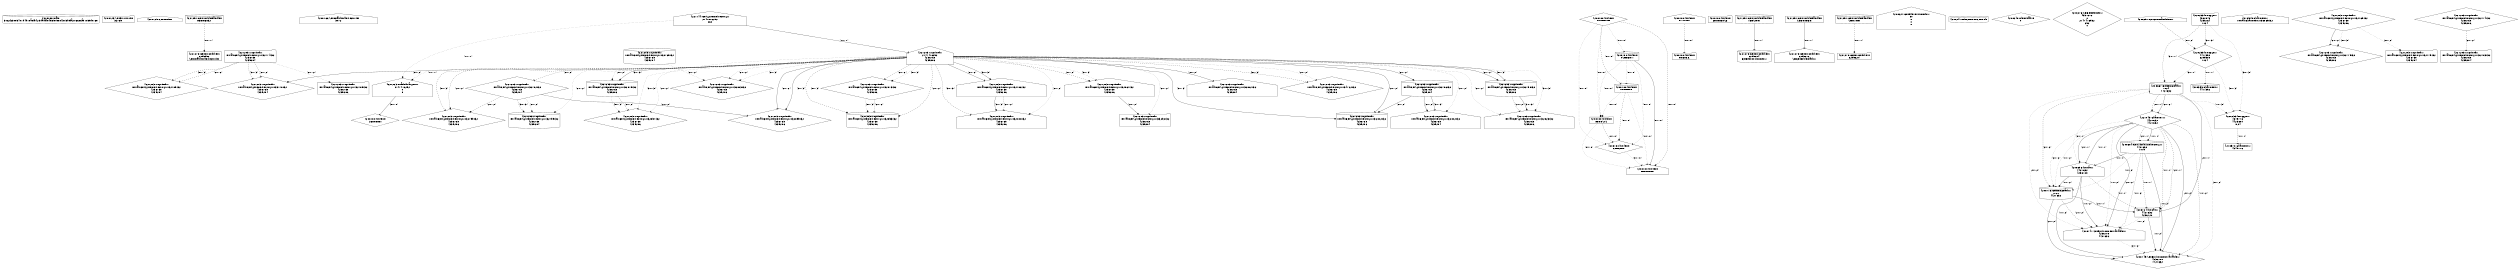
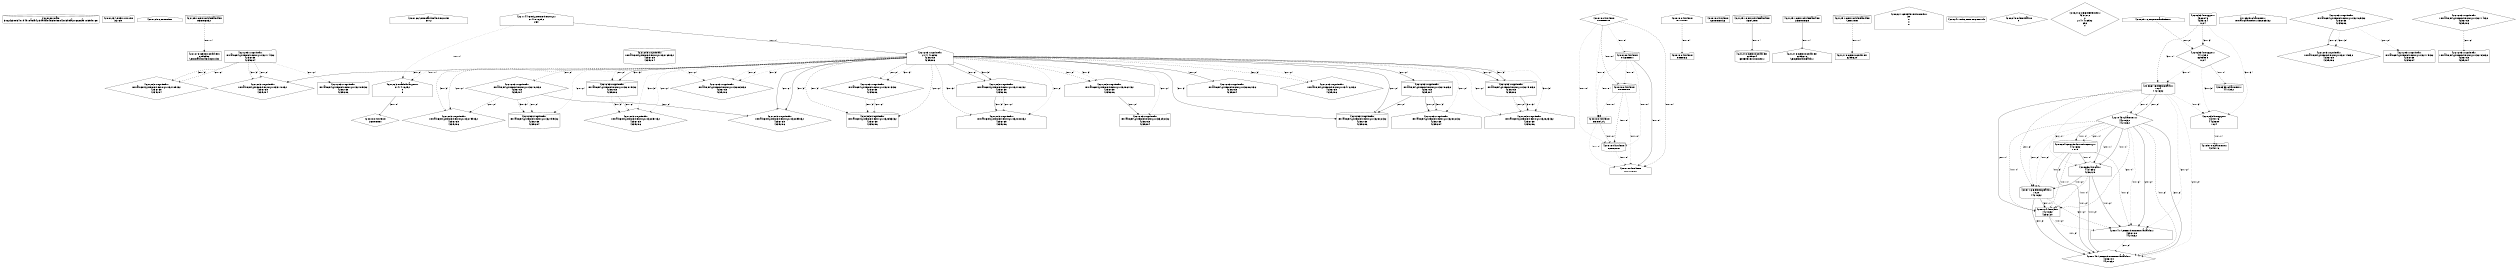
  digraph {
    node [shape=cylinder]
    edge [arrowhead=tee style=dotted]
    n1 [label="4208088.main\n30c2f230e5401b4b1ea8fb425dadf4e453575884303b9fa2066e6a91859f016e"]
    n2 [label="4208123.SetErrorMode\n32769" shape=folder]
    n3 [label="4208129.GetVersion\n" shape=house]
    n4 [label="4221251.GetModuleHandleA\nKERNEL32"]
    n5 [label="4221278.GetProcAddress\n6295592\nSetDefaultDllDirectories" shape=folder]
    n6 [label="4208166.SetDefaultDllDirectories\n3072" shape=house]
    n7 [label="4221144.GetSystemDirectoryW\n2147816292\n260" shape=house]
    n8 [label="4221203.wsprintfW\n2147416292\n4236768\n4235286" shape=house]
    n9 [label="4221223.LoadLibraryExW\n2147416292\n0\n8" shape=house]
    n10 [label="4221203.wsprintfW\nretval_GetSystemDirectoryW_32867_32\n4236768\n4235286" shape=house]
    n11 [label="4221203.wsprintfW\nretval_GetSystemDirectoryW_33292_32\n4236768\n4235284" shape=folder]
    n12 [label="4221203.wsprintfW\nretval_GetSystemDirectoryW_33178_32\n4236768\n4235284" shape=diamond]
    n13 [label="4221203.wsprintfW\nretval_GetSystemDirectoryW_32819_32\n4236768\n4235286"]
    n14 [label="4221203.wsprintfW\nretval_GetSystemDirectoryW_32857_32\n4236768\n4235286" shape=diamond]
    n15 [label="4221203.wsprintfW\nretval_GetSystemDirectoryW_32867_32\n4236768\n4235284" shape=house]
    n16 [label="4221203.wsprintfW\nretval_GetSystemDirectoryW_34722_32\n4236768\n4235286" shape=diamond]
    n17 [label="4221203.wsprintfW\nretval_GetSystemDirectoryW_32786_32\n4236768\n4235284"]
    n18 [label="4221203.wsprintfW\nretval_GetSystemDirectoryW_32802_32\n4236768\n4235286"]
    n19 [label="4221203.wsprintfW\nretval_GetSystemDirectoryW_32798_32\n4236768\n4235286"]
    n20 [label="4221203.wsprintfW\nretval_GetSystemDirectoryW_32823_32\n4236768\n4235286" shape=house]
    n21 [label="4221203.wsprintfW\nretval_GetSystemDirectoryW_32782_32\n4236768\n4235284" shape=diamond]
    n22 [label="4221203.wsprintfW\nretval_GetSystemDirectoryW_32799_32\n4236768\n4235286" shape=diamond]
    n23 [label="4221203.wsprintfW\nretval_GetSystemDirectoryW_32799_32\n4236768\n4235284"]
    n24 [label="4221203.wsprintfW\nretval_GetSystemDirectoryW_32803_32\n4236768\n4235286" shape=diamond]
    n25 [label="4221203.wsprintfW\nretval_GetSystemDirectoryW_32813_32\n4236768\n4235286" shape=diamond]
    n26 [label="4221203.wsprintfW\nretval_GetSystemDirectoryW_32853_32\n4236768\n4235286"]
    n27 [label="4221203.wsprintfW\nretval_GetSystemDirectoryW_32802_32\n4236768\n4235284" shape=house]
    n28 [label="4221203.wsprintfW\nretval_GetSystemDirectoryW_32786_32\n4236768\n4235286" shape=house]
    n29 [label="4221203.wsprintfW\nretval_GetSystemDirectoryW_32808_32\n4236768\n4235286" shape=house]
    n30 [label="4221203.wsprintfW\nretval_GetSystemDirectoryW_32899_32\n4236768\n4235286" shape=diamond]
    n31 [label="4208180.lstrlenA\nSETUPAPI" shape=diamond]
    n32 [label="4208180.lstrlenA\nUXTHEME" shape=diamond]
    n33 [label="4208180.lstrlenA\nUSERENV"]
    n34 [label="4208180.lstrlenA\nAPPHELP"]
    n35 [label="4208180.lstrlenA\nPROPSYS" shape=folder]
-   n36 [label="4208180.lstrlenA\nCLBCATQ" shape=diamond]
+   n36 [label="4208180.lstrlenA\nCLBCATQ"]
    n37 [label="4208180.lstrlenA\nNTMARTA" shape=house]
    n38 [label="4208180.lstrlenA\nDWMAPI" shape=house]
    n39 [label="4208180.lstrlenA\nOLEACC" shape=folder]
    n40 [label="4208180.lstrlenA\nCRYPTBASE" shape=folder]
    n41 [label="4221251.GetModuleHandleA\nVERSION"]
    n42 [label="4221278.GetProcAddress\n6295604\nGetFileVersionInfoW"]
    n43 [label="4221251.GetModuleHandleA\nSHFOLDER" shape=folder]
    n44 [label="4221278.GetProcAddress\n6295612\nSHGetFolderPathW" shape=house]
    n45 [label="4221251.GetModuleHandleA\nSHLWAPI"]
    n46 [label="4221278.GetProcAddress\n6295620\n" shape=folder]
    n47 [label="4208227.GetFileVersionInfoW\n30\n0\n0\n0" shape=house]
    n48 [label="4208241.InitCommonControls\n"]
    n49 [label="4208248.OleInitialize\n0" shape=diamond]
    n50 [label="4208276.SHGetFileInfoW\n4331272\n0\n2147416932\n692\n0" shape=diamond]
    n51 [label="4220233.lstrcpynW\n4362848\n4236164\n1024" shape=folder]
    n52 [label="4220233.lstrcpynW\n4411392\n6295588\n1024" shape=diamond]
    n53 [label="4208667.GetTempPathW\n1024\n4421632"]
    n54 [label="4220233.lstrcpynW\n4349776\n4423680\n1024" shape=house]
    n55 [label="4208353.CharNextW\n4411392"]
    n56 [label="4221045.CharPrevW\n4421632\n4421632" shape=diamond]
    n57 [label="4208696.lstrcatW\n4421632\n4236128" shape=house]
    n58 [label="4208716.GetTempPathW\n1020\n4421632"]
    n59 [label="4208724.lstrcatW\n4421632\n4236120" shape=folder]
    n60 [label="4208741.SetEnvironmentVariableW\n4236108\n4421632" shape=house]
    n61 [label="4208749.SetEnvironmentVariableW\n4236100\n4421632" shape=diamond]
    n62 [label="4218570.CharNextW\n4349776" shape=folder]
    n63 [label="4208297.GetCommandLineW\n" shape=house]
    n64 [label="4221203.wsprintfW\nretval_GetSystemDirectoryW_32774_32\n4236768\n4235284" shape=folder]
    n65 [label="4221203.wsprintfW\nretval_GetSystemDirectoryW_32789_32\n4236768\n4235284" shape=diamond]
    n66 [label="4221203.wsprintfW\nretval_GetSystemDirectoryW_32789_32\n4236768\n4235286" shape=folder]
    n67 [label="4208684.GetWindowsDirectoryW\n4421632\n1019"]
    n68 [label="4218575.CharNextW\nretval_CharNextW_36865_32" shape=house]
    n69 [label="4221203.wsprintfW\nretval_GetSystemDirectoryW_32769_32\n4236768\n4235286" shape=diamond]
    n70 [label="4221203.wsprintfW\nretval_GetSystemDirectoryW_32775_32\n4236768\n4235286" shape=diamond]
    n71 [label="4221203.wsprintfW\nretval_GetSystemDirectoryW_32775_32\n4236768\n4235284" shape=folder]
    n72 [label="4221203.wsprintfW\nretval_GetSystemDirectoryW_32774_32\n4236768\n4235286" shape=diamond]
    n73 [label="4221203.wsprintfW\nretval_GetSystemDirectoryW_32783_32\n4236768\n4235284" shape=folder]
    n74 [label="4221203.wsprintfW\nretval_GetSystemDirectoryW_32769_32\n4236768\n4235284"]
    n4 -> n5 [arrowhead=diamond label="(0-->1)" style=dashed]
    n7 -> n8 [label="(1-->1)" style=solid]
    n7 -> n9 [arrowhead=diamond label="(1-->1)"]
    n8 -> n9 [arrowhead=diamond label="(1-->1)"]
    n8 -> n10 [arrowhead=diamond label="(2-->2)" style=dashed]
    n8 -> n10 [label="(3-->3)"]
    n8 -> n11 [label="(2-->2)"]
    n8 -> n12 [arrowhead=diamond label="(2-->2)" style=solid]
    n8 -> n13 [arrowhead=diamond label="(2-->2)"]
    n8 -> n13 [arrowhead=diamond label="(3-->3)" style=solid]
    n8 -> n14 [label="(2-->2)"]
    n8 -> n14 [label="(3-->3)"]
    n8 -> n15 [label="(2-->2)" style=solid]
    n8 -> n16 [label="(2-->2)"]
    n8 -> n16 [label="(3-->3)" style=dashed]
    n8 -> n17 [arrowhead=diamond label="(2-->2)" style=solid]
    n8 -> n18 [label="(2-->2)" style=solid]
    n8 -> n18 [arrowhead=diamond label="(3-->3)" style=solid]
    n8 -> n19 [arrowhead=diamond label="(2-->2)" style=solid]
    n8 -> n19 [label="(3-->3)" style=solid]
    n8 -> n20 [label="(2-->2)"]
    n8 -> n20 [arrowhead=diamond label="(3-->3)"]
    n8 -> n21 [label="(2-->2)" style=dashed]
    n8 -> n22 [arrowhead=diamond label="(2-->2)" style=dashed]
    n8 -> n22 [label="(3-->3)" style=dashed]
    n8 -> n23 [arrowhead=diamond label="(2-->2)"]
    n8 -> n24 [label="(2-->2)"]
    n8 -> n24 [arrowhead=diamond label="(3-->3)"]
    n8 -> n25 [label="(2-->2)" style=dashed]
    n8 -> n25 [arrowhead=diamond label="(3-->3)"]
    n8 -> n26 [arrowhead=diamond label="(2-->2)" style=dashed]
    n8 -> n26 [arrowhead=diamond label="(3-->3)" style=dashed]
    n8 -> n27 [arrowhead=diamond label="(2-->2)"]
    n8 -> n28 [label="(2-->2)" style=solid]
    n8 -> n28 [arrowhead=diamond label="(3-->3)" style=solid]
    n8 -> n29 [arrowhead=diamond label="(2-->2)"]
    n8 -> n29 [label="(3-->3)" style=dashed]
    n8 -> n30 [label="(2-->2)" style=solid]
    n8 -> n30 [arrowhead=diamond label="(3-->3)" style=solid]
    n9 -> n31 [label="(3-->0)" style=solid]
    n10 -> n11 [arrowhead=diamond label="(2-->2)" style=solid]
    n13 -> n14 [label="(2-->2)" style=dashed]
    n13 -> n14 [arrowhead=diamond label="(3-->3)"]
    n17 -> n18 [arrowhead=diamond label="(2-->2)" style=solid]
    n17 -> n27 [arrowhead=diamond label="(2-->2)" style=solid]
    n17 -> n27 [label="(3-->3)" style=solid]
    n19 -> n20 [label="(2-->2)" style=dashed]
    n19 -> n20 [arrowhead=diamond label="(3-->3)" style=solid]
    n21 -> n22 [arrowhead=diamond label="(2-->2)" style=dashed]
    n21 -> n23 [arrowhead=diamond label="(2-->2)"]
    n21 -> n23 [arrowhead=diamond label="(3-->3)" style=dashed]
    n21 -> n30 [label="(2-->2)" style=solid]
    n25 -> n26 [label="(2-->2)" style=dashed]
    n25 -> n26 [arrowhead=diamond label="(3-->3)"]
    n28 -> n29 [label="(2-->2)" style=dashed]
    n28 -> n29 [arrowhead=diamond label="(3-->3)" style=solid]
    n32 -> n33 [label="(0-->0)"]
    n32 -> n34 [label="(0-->0)" style=dashed]
    n32 -> n35 [arrowhead=diamond label="(0-->0)"]
    n32 -> n36 [label="(0-->0)"]
    n32 -> n37 [arrowhead=diamond label="(0-->0)" style=dashed]
    n33 -> n34 [label="(0-->0)"]
    n33 -> n35 [arrowhead=diamond label="(0-->0)"]
    n33 -> n36 [label="(0-->0)"]
    n33 -> n37 [label="(0-->0)" style=solid]
    n34 -> n35 [arrowhead=diamond label="(0-->0)"]
    n34 -> n36 [arrowhead=diamond label="(0-->0)" style=dashed]
    n34 -> n37 [label="(0-->0)"]
    n35 -> n36 [label="(0-->0)" style=dashed]
    n35 -> n37 [label="(0-->0)"]
    n36 -> n37 [label="(0-->0)"]
    n38 -> n39 [label="(0-->0)" style=dashed]
    n41 -> n42 [label="(0-->1)" style=solid]
    n43 -> n44 [label="(0-->1)" style=solid]
    n45 -> n46 [arrowhead=diamond label="(0-->1)" style=dashed]
    n51 -> n52 [arrowhead=diamond label="(3-->3)" style=dashed]
    n51 -> n53 [arrowhead=diamond label="(3-->1)" style=dashed]
    n51 -> n54 [label="(3-->3)"]
    n52 -> n53 [arrowhead=diamond label="(3-->1)"]
    n52 -> n54 [label="(3-->3)"]
    n52 -> n55 [label="(1-->1)" style=dashed]
    n53 -> n54 [arrowhead=diamond label="(1-->3)"]
    n53 -> n56 [arrowhead=diamond label="(2-->1)" style=dashed]
    n53 -> n56 [label="(2-->2)" style=solid]
-   n57 -> n53 [label="(2-->1)"]
+   n53 -> n57 [label="(2-->1)"]
    n53 -> n58 [arrowhead=diamond label="(2-->2)" style=dashed]
    n53 -> n59 [label="(2-->1)" style=solid]
    n53 -> n60 [arrowhead=diamond label="(2-->2)"]
    n53 -> n61 [label="(2-->2)"]
    n54 -> n62 [label="(1-->1)" style=dashed]
    n56 -> n57 [label="(1-->1)" style=solid]
    n56 -> n57 [arrowhead=diamond label="(2-->1)" style=solid]
    n56 -> n58 [label="(1-->2)"]
    n56 -> n58 [arrowhead=diamond label="(2-->2)"]
    n56 -> n59 [label="(1-->1)" style=dashed]
    n56 -> n59 [arrowhead=diamond label="(2-->1)" style=dashed]
    n56 -> n60 [arrowhead=diamond label="(1-->2)"]
    n56 -> n60 [arrowhead=diamond label="(2-->2)" style=solid]
    n56 -> n61 [label="(1-->2)" style=dashed]
    n56 -> n61 [label="(2-->2)" style=solid]
    n56 -> n67 [arrowhead=diamond label="(1-->1)" style=solid]
    n56 -> n67 [label="(2-->1)" style=dashed]
    n57 -> n58 [arrowhead=diamond label="(1-->2)" style=solid]
    n57 -> n59 [label="(1-->1)" style=dashed]
    n57 -> n60 [arrowhead=diamond label="(1-->2)" style=solid]
    n57 -> n61 [label="(1-->2)" style=solid]
    n58 -> n59 [arrowhead=diamond label="(2-->1)" style=solid]
    n58 -> n60 [arrowhead=diamond label="(2-->2)" style=dashed]
    n58 -> n61 [arrowhead=diamond label="(2-->2)" style=solid]
    n59 -> n60 [label="(1-->2)"]
    n59 -> n61 [arrowhead=diamond label="(1-->2)" style=solid]
    n60 -> n61 [label="(2-->2)"]
    n63 -> n52 [arrowhead=diamond label="(0-->2)" style=dashed]
    n64 -> n12 [label="(2-->2)" style=dashed]
    n64 -> n12 [label="(3-->3)" style=dashed]
    n64 -> n65 [label="(2-->2)" style=dashed]
    n64 -> n65 [label="(3-->3)" style=dashed]
    n64 -> n66 [arrowhead=diamond label="(2-->2)"]
    n67 -> n57 [label="(1-->1)" style=solid]
    n67 -> n58 [label="(1-->2)"]
    n67 -> n59 [label="(1-->1)" style=dashed]
    n67 -> n60 [label="(1-->2)" style=dashed]
    n67 -> n61 [arrowhead=diamond label="(1-->2)" style=solid]
    n69 -> n70 [label="(2-->2)" style=solid]
    n69 -> n70 [arrowhead=diamond label="(3-->3)"]
    n69 -> n71 [arrowhead=diamond label="(2-->2)"]
    n72 -> n73 [label="(2-->2)" style=dashed]
    n74 -> n24 [arrowhead=diamond label="(2-->2)"]
  }
